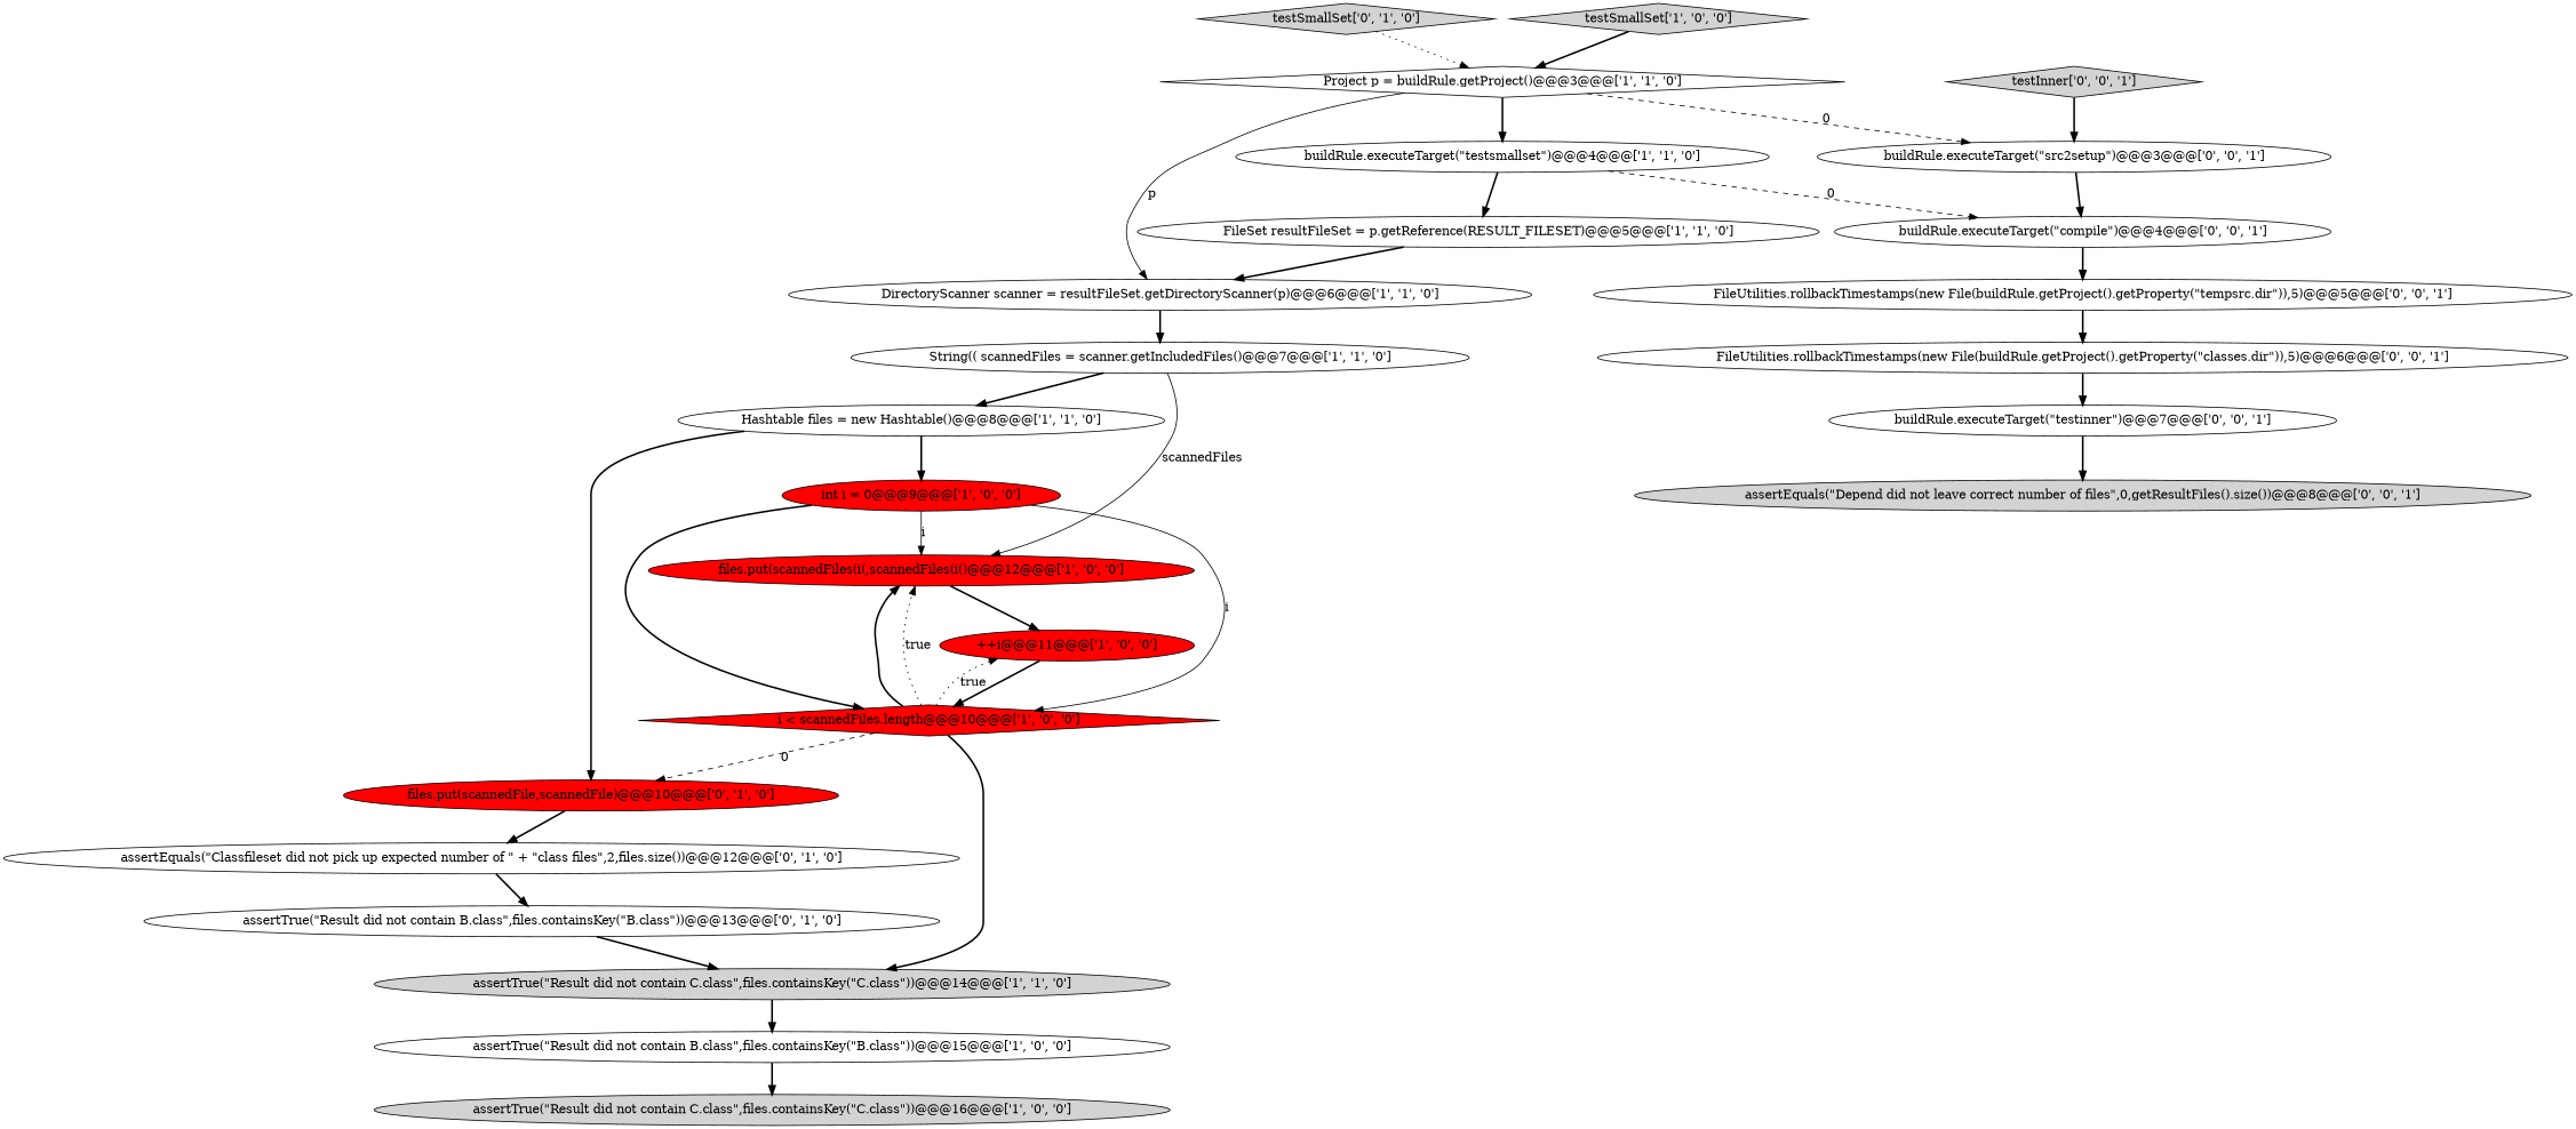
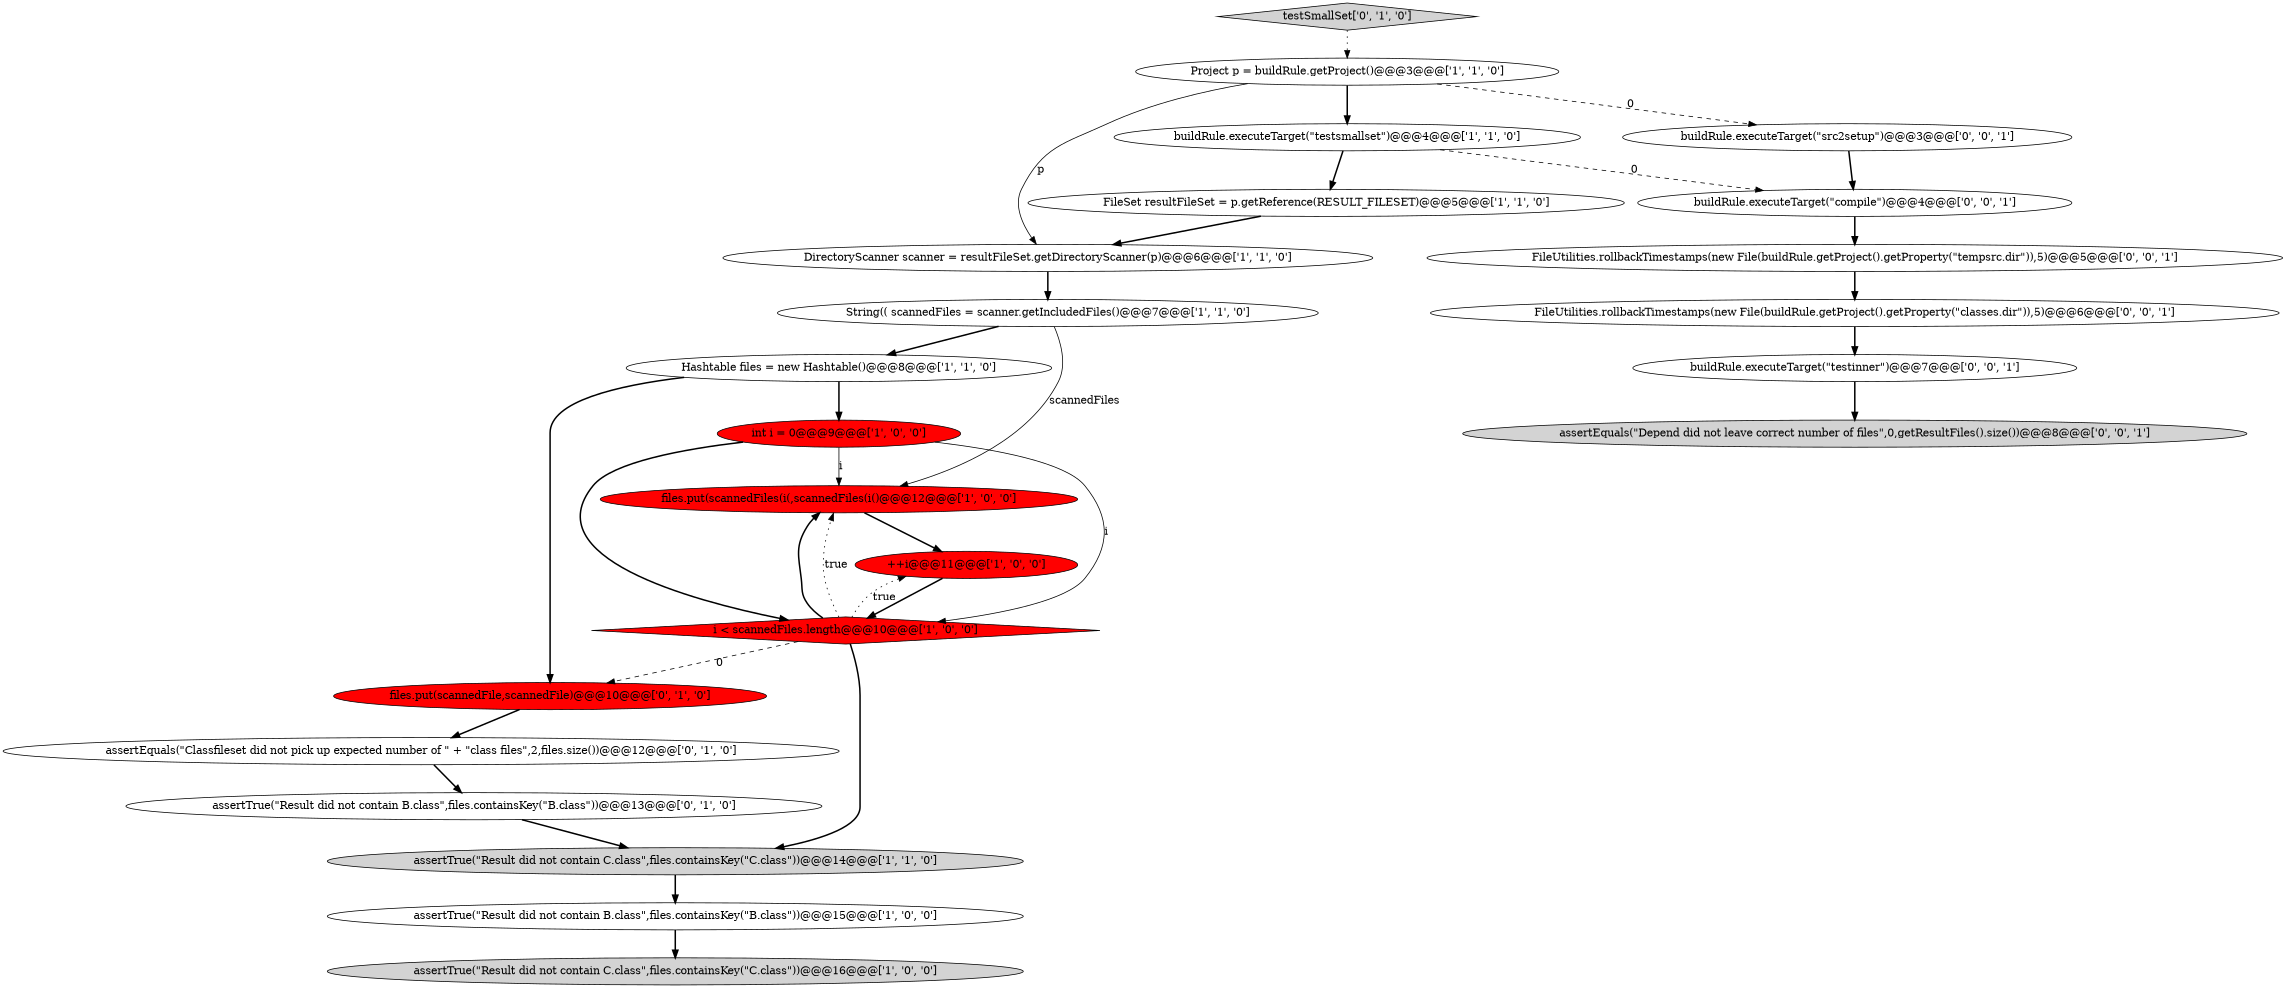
  digraph {
    node [fillcolor=white shape=ellipse style=filled]
    edge [style=bold]
    n1 [label="DirectoryScanner scanner = resultFileSet.getDirectoryScanner(p)@@@6@@@['1', '1', '0']"]
    n2 [label="String(( scannedFiles = scanner.getIncludedFiles()@@@7@@@['1', '1', '0']"]
    n3 [fillcolor=red label="files.put(scannedFiles(i(,scannedFiles(i()@@@12@@@['1', '0', '0']"]
    n4 [label="Hashtable files = new Hashtable()@@@8@@@['1', '1', '0']"]
    n5 [label="buildRule.executeTarget(\"testsmallset\")@@@4@@@['1', '1', '0']"]
    n6 [label="FileSet resultFileSet = p.getReference(RESULT_FILESET)@@@5@@@['1', '1', '0']"]
    n7 [label="buildRule.executeTarget(\"compile\")@@@4@@@['0', '0', '1']"]
    n8 [label="FileUtilities.rollbackTimestamps(new File(buildRule.getProject().getProperty(\"tempsrc.dir\")),5)@@@5@@@['0', '0', '1']"]
    n9 [fillcolor=red label="++i@@@11@@@['1', '0', '0']"]
    n10 [fillcolor=red label="i < scannedFiles.length@@@10@@@['1', '0', '0']" shape=diamond]
    n11 [fillcolor=red label="files.put(scannedFile,scannedFile)@@@10@@@['0', '1', '0']"]
    n12 [fillcolor=red label="int i = 0@@@9@@@['1', '0', '0']"]
    n13 [label="assertEquals(\"Classfileset did not pick up expected number of \" + \"class files\",2,files.size())@@@12@@@['0', '1', '0']"]
    n14 [fillcolor=lightgray label="assertTrue(\"Result did not contain C.class\",files.containsKey(\"C.class\"))@@@14@@@['1', '1', '0']"]
    n15 [label="assertTrue(\"Result did not contain B.class\",files.containsKey(\"B.class\"))@@@15@@@['1', '0', '0']"]
    n16 [label="FileUtilities.rollbackTimestamps(new File(buildRule.getProject().getProperty(\"classes.dir\")),5)@@@6@@@['0', '0', '1']"]
    n17 [label="assertTrue(\"Result did not contain B.class\",files.containsKey(\"B.class\"))@@@13@@@['0', '1', '0']"]
    n18 [fillcolor=lightgray label="assertEquals(\"Depend did not leave correct number of files\",0,getResultFiles().size())@@@8@@@['0', '0', '1']"]
-   n19 [fillcolor=lightgray label="testInner['0', '0', '1']" shape=diamond]
    n20 [label="buildRule.executeTarget(\"src2setup\")@@@3@@@['0', '0', '1']"]
    n21 [label="buildRule.executeTarget(\"testinner\")@@@7@@@['0', '0', '1']"]
    n22 [fillcolor=lightgray label="testSmallSet['0', '1', '0']" shape=diamond]
-   n23 [label="Project p = buildRule.getProject()@@@3@@@['1', '1', '0']" shape=diamond]
+   n23 [label="Project p = buildRule.getProject()@@@3@@@['1', '1', '0']"]
    n24 [fillcolor=lightgray label="assertTrue(\"Result did not contain C.class\",files.containsKey(\"C.class\"))@@@16@@@['1', '0', '0']"]
-   n25 [fillcolor=lightgray label="testSmallSet['1', '0', '0']" shape=diamond]
    n1 -> n2
    n2 -> n3 [label=scannedFiles style=solid]
    n2 -> n4
    n3 -> n9
    n4 -> n11
    n4 -> n12
    n5 -> n6
    n5 -> n7 [label=0 style=dashed]
    n6 -> n1
    n7 -> n8
    n8 -> n16
    n9 -> n10
    n10 -> n3
    n10 -> n3 [label=true style=dotted]
    n10 -> n9 [label=true style=dotted]
    n10 -> n11 [label=0 style=dashed]
    n10 -> n14
    n11 -> n13
    n12 -> n3 [label=i style=solid]
    n12 -> n10 [label=i style=solid]
    n12 -> n10
    n13 -> n17
    n14 -> n15
    n15 -> n24
    n16 -> n21
    n17 -> n14
-   n19 -> n20
    n20 -> n7
    n21 -> n18
    n22 -> n23 [style=dotted]
    n23 -> n1 [label=p style=solid]
    n23 -> n5
    n23 -> n20 [label=0 style=dashed]
-   n25 -> n23
  }
